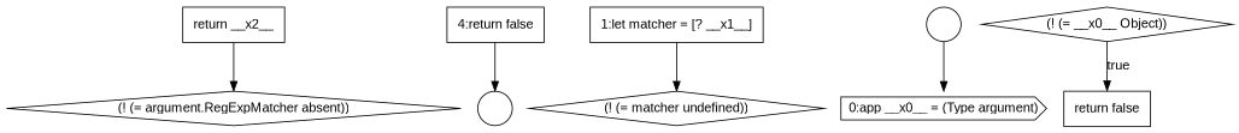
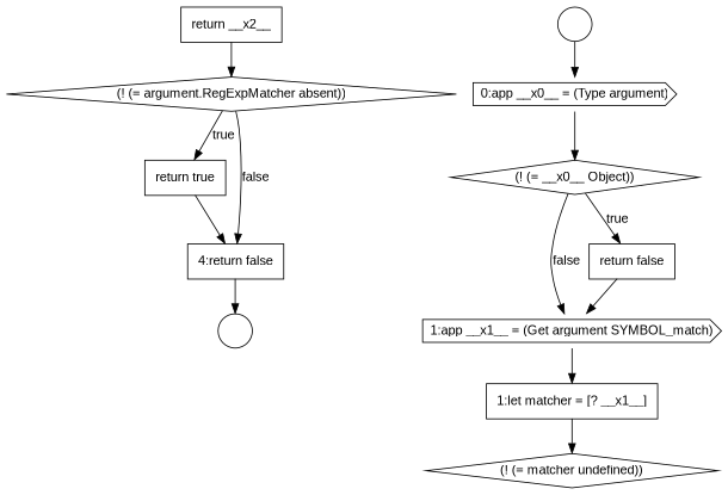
  digraph {
    fontname="Liberation Sans"
    node [color=black fillcolor=white fontname="Liberation Sans" shape=none style=filled]
    edge [color=black fontname="Liberation Sans"]
    n1 [label=<<font color="black">     <table border="0" cellborder="1" cellspacing="0" cellpadding="10">       <tr><td align="left">return __x2__</td></tr>     </table>   </font>> margin=0]
    n2 [label=<<font color="black">(! (= argument.RegExpMatcher absent))</font>> shape=diamond]
+   n3 [label=<<font color="black">     <table border="0" cellborder="1" cellspacing="0" cellpadding="10">       <tr><td align="left">return true</td></tr>     </table>   </font>> margin=0]
    n4 [label=<<font color="black">     <table border="0" cellborder="1" cellspacing="0" cellpadding="10">       <tr><td align="left">4:return false</td></tr>     </table>   </font>> margin=0]
    n5 [label=" " shape=circle]
+   n6 [label=<<font color="black">1:app __x1__ = (Get argument SYMBOL_match)</font>> shape=cds]
    n7 [label=<<font color="black">     <table border="0" cellborder="1" cellspacing="0" cellpadding="10">       <tr><td align="left">1:let matcher = [? __x1__]</td></tr>     </table>   </font>> margin=0]
    n8 [label=<<font color="black">(! (= matcher undefined))</font>> shape=diamond]
    n9 [label=" " shape=circle]
    n10 [label=<<font color="black">0:app __x0__ = (Type argument)</font>> shape=cds]
    n11 [label=<<font color="black">(! (= __x0__ Object))</font>> shape=diamond]
    n12 [label=<<font color="black">     <table border="0" cellborder="1" cellspacing="0" cellpadding="10">       <tr><td align="left">return false</td></tr>     </table>   </font>> margin=0]
    n1 -> n2
+   n2 -> n3 [label=<<font color="black">true</font>>]
+   n2 -> n4 [label=<<font color="black">false</font>>]
+   n3 -> n4
    n4 -> n5
+   n6 -> n7
    n7 -> n8
    n9 -> n10
+   n10 -> n11
+   n11 -> n6 [label=<<font color="black">false</font>>]
    n11 -> n12 [label=<<font color="black">true</font>>]
+   n12 -> n6
  }
